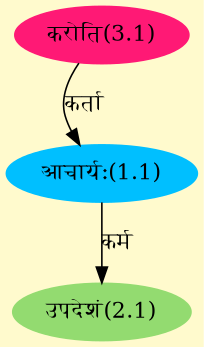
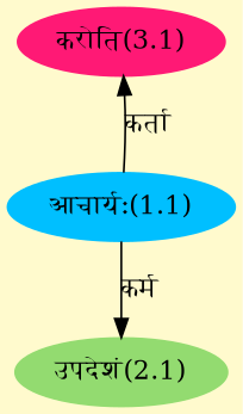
  digraph {
    bgcolor=lemonchiffon1
    compound=true
    rankdir=BT
    node [style=filled]
    edge [dir=back]
    n1 [color="#00BFFF" label="आचार्यः(1.1)"]
    n2 [color="#FF1975" label="करोति(3.1)"]
    n3 [color="#93DB70" label="उपदेशं(2.1)"]
-   n1 -> n2 [label="कर्ता"]
+   n2 -> n1 [label="कर्ता"]
    n3 -> n1 [label="कर्म"]
  }
